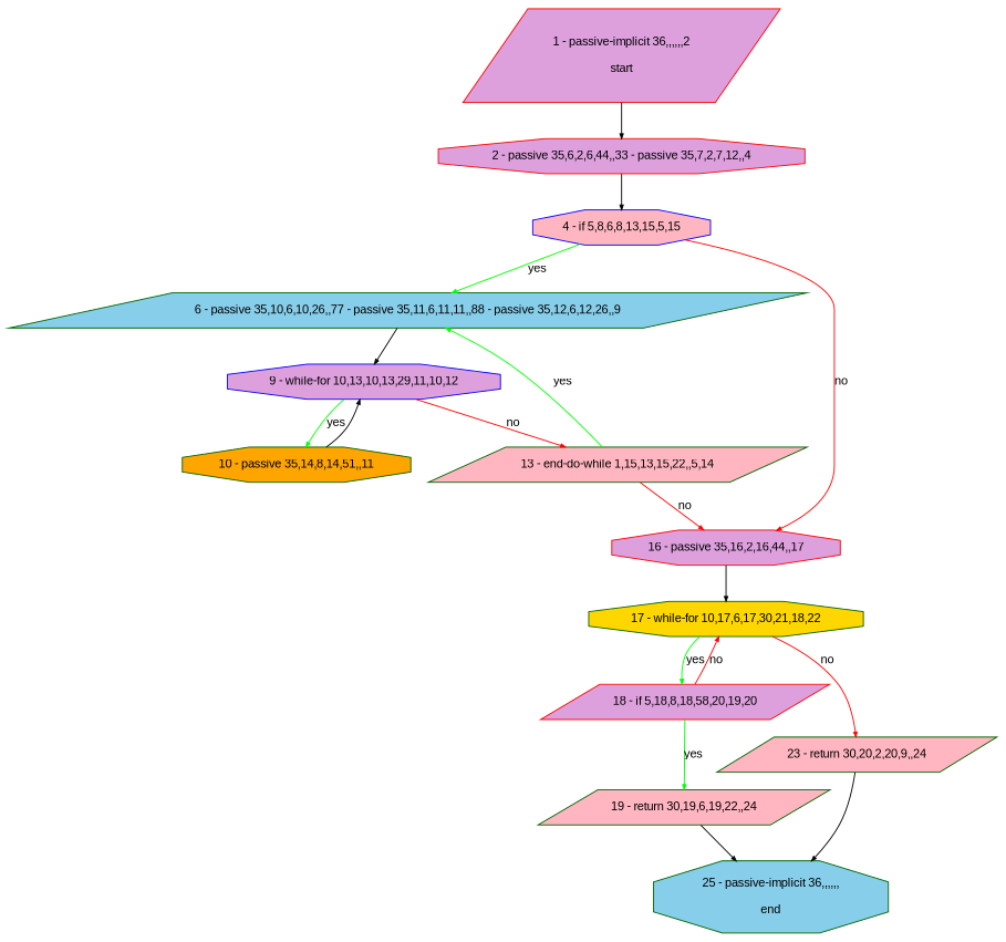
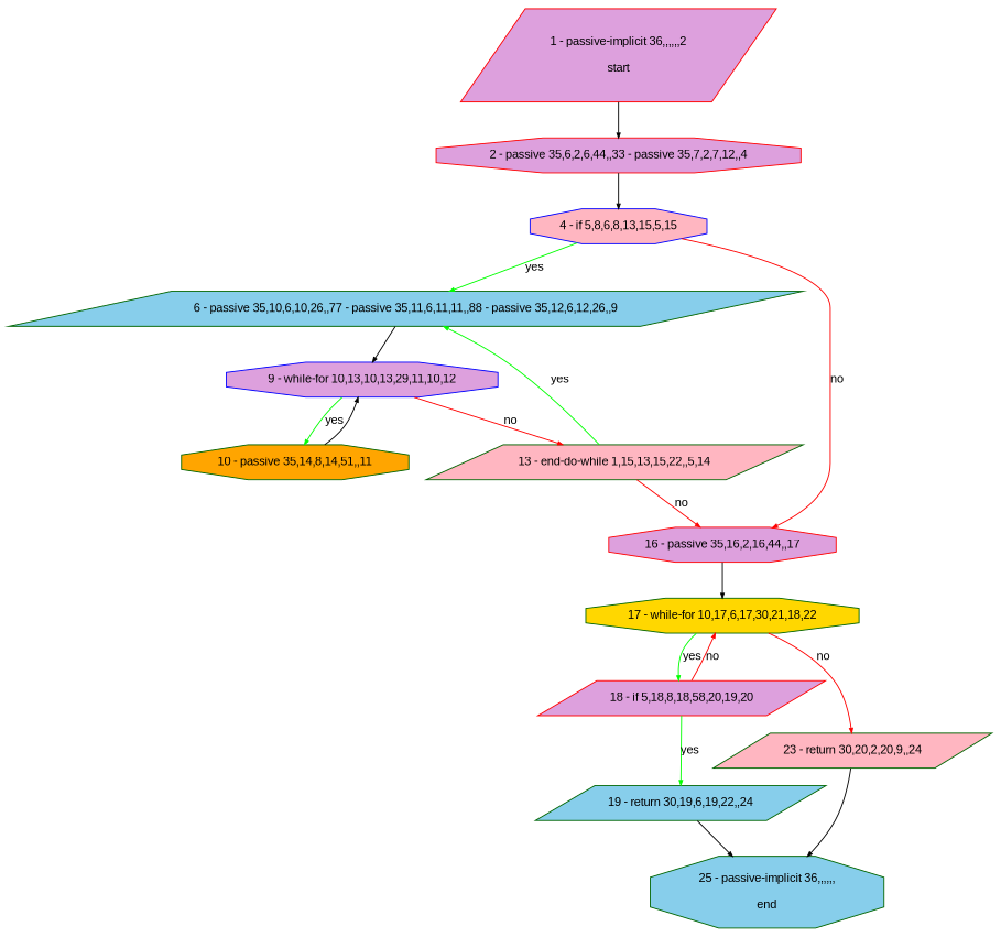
  digraph {
    bgcolor=white
    compound=true
    fillcolor="#FFFFCC"
    fontname="Liberation Sans"
    fontsize=12
    pack=true
    packmode=clust
    style="rounded,filled"
    node [color=darkgreen compound=true fillcolor=plum fixedsize=false fontname="Liberation Sans" fontsize=12 node_initialized=no shape=octagon style=filled]
    edge [arrowhead=normal arrowsize=0.5 arrowtail=none color="#000000" compound=true dir=forward fontcolor=black fontname="Liberation Sans" fontsize=12]
    n1 [color=red label="2 - passive 35,6,2,6,44,,33 - passive 35,7,2,7,12,,4"]
    n2 [color=blue fillcolor=lightpink label="4 - if 5,8,6,8,13,15,5,15"]
    n3 [fillcolor=skyblue label="6 - passive 35,10,6,10,26,,77 - passive 35,11,6,11,11,,88 - passive 35,12,6,12,26,,9" shape=parallelogram]
    n4 [color=red label="16 - passive 35,16,2,16,44,,17"]
    n5 [color=red label="1 - passive-implicit 36,,,,,,2\n\nstart" shape=parallelogram]
    n6 [color=blue label="9 - while-for 10,13,10,13,29,11,10,12"]
    n7 [fillcolor=gold label="17 - while-for 10,17,6,17,30,21,18,22"]
    n8 [fillcolor=orange label="10 - passive 35,14,8,14,51,,11"]
    n9 [fillcolor=lightpink label="13 - end-do-while 1,15,13,15,22,,5,14" shape=parallelogram]
    n10 [color=red label="18 - if 5,18,8,18,58,20,19,20" shape=parallelogram]
    n11 [fillcolor=lightpink label="23 - return 30,20,2,20,9,,24" shape=parallelogram]
-   n12 [fillcolor=lightpink label="19 - return 30,19,6,19,22,,24" shape=parallelogram]
+   n12 [fillcolor=skyblue label="19 - return 30,19,6,19,22,,24" shape=parallelogram]
    n13 [fillcolor=skyblue label="25 - passive-implicit 36,,,,,,\n\nend"]
    n1 -> n2
    n2 -> n3 [color="#00ff00" label=yes]
    n2 -> n4 [color="#ff0000" label=no]
    n3 -> n6
    n4 -> n7
    n5 -> n1
    n6 -> n8 [color="#00ff00" label=yes]
    n6 -> n9 [color="#ff0000" label=no]
    n7 -> n10 [color="#00ff00" label=yes]
    n7 -> n11 [color="#ff0000" label=no]
    n8 -> n6
    n9 -> n3 [color="#00ff00" label=yes]
    n9 -> n4 [color="#ff0000" label=no]
    n10 -> n7 [color="#ff0000" label=no]
    n10 -> n12 [color="#00ff00" label=yes]
    n11 -> n13
    n12 -> n13
  }
